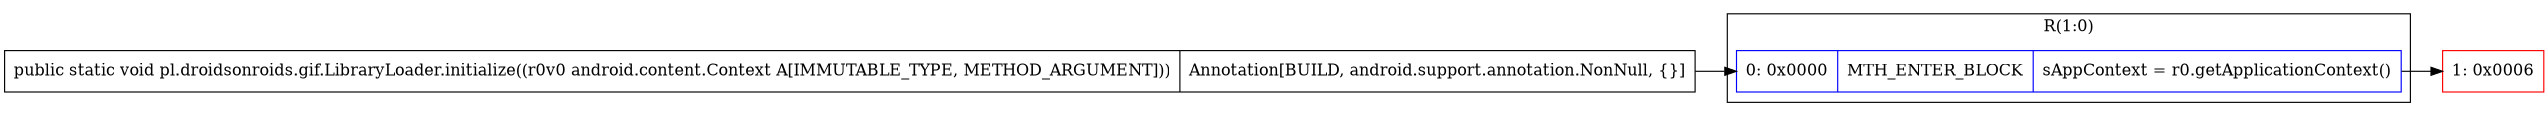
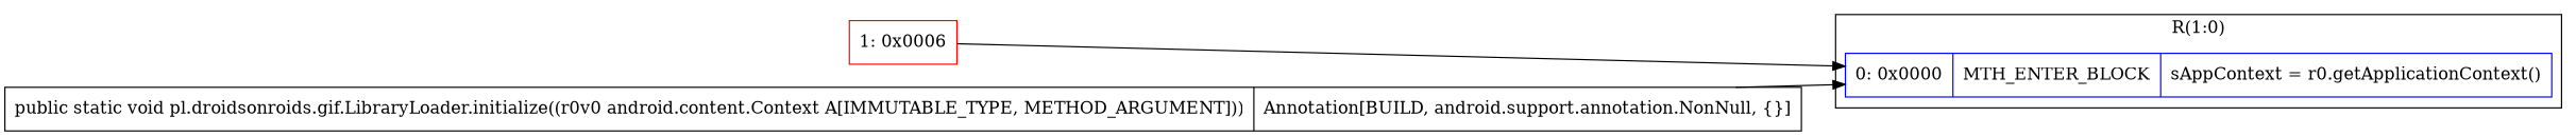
  digraph {
    rankdir=LR
    node [shape=record]
    n1 [color=blue label="{0\:\ 0x0000|MTH_ENTER_BLOCK\l|sAppContext = r0.getApplicationContext()\l}"]
    n2 [color=red label="{1\:\ 0x0006}"]
    n3 [label="{public static void pl.droidsonroids.gif.LibraryLoader.initialize((r0v0 android.content.Context A[IMMUTABLE_TYPE, METHOD_ARGUMENT]))  | Annotation[BUILD, android.support.annotation.NonNull, \{\}]\l}"]
    subgraph cluster_1 {
      label="R(1:0)"
      n1
    }
-   n1 -> n2
+   n2 -> n1
    n3 -> n1
  }
